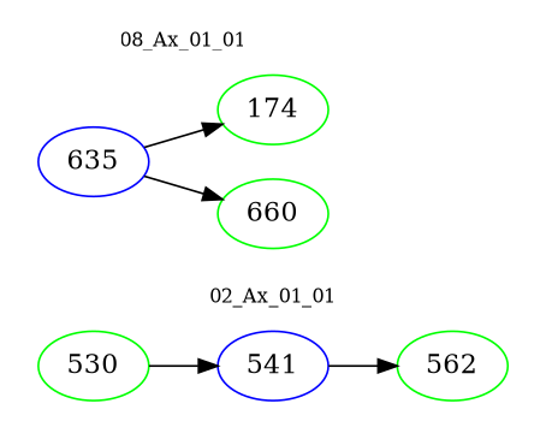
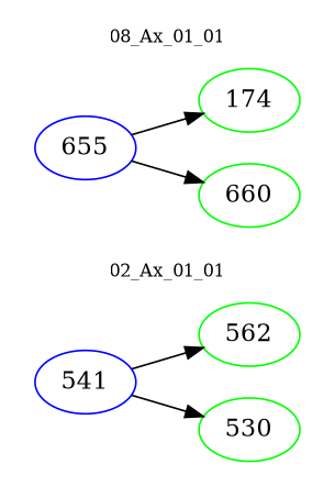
  digraph {
    rankdir=LR
    node [color=green]
    edge [color=black]
    n1 [color=blue label=541]
    n2 [label=530]
    n3 [label=562]
-   n4 [color=blue label=635]
+   n4 [color=blue label=655]
    n5 [label=660]
    n6 [label=174]
    subgraph cluster_1 {
      color=white
      fontsize=10
      label="02_Ax_01_01"
      n1
      n2
      n3
    }
    subgraph cluster_2 {
      color=white
      fontsize=10
      label="08_Ax_01_01"
      n4
      n5
      n6
    }
-   n2 -> n1
+   n1 -> n2
    n1 -> n3
    n4 -> n5
    n4 -> n6
  }
